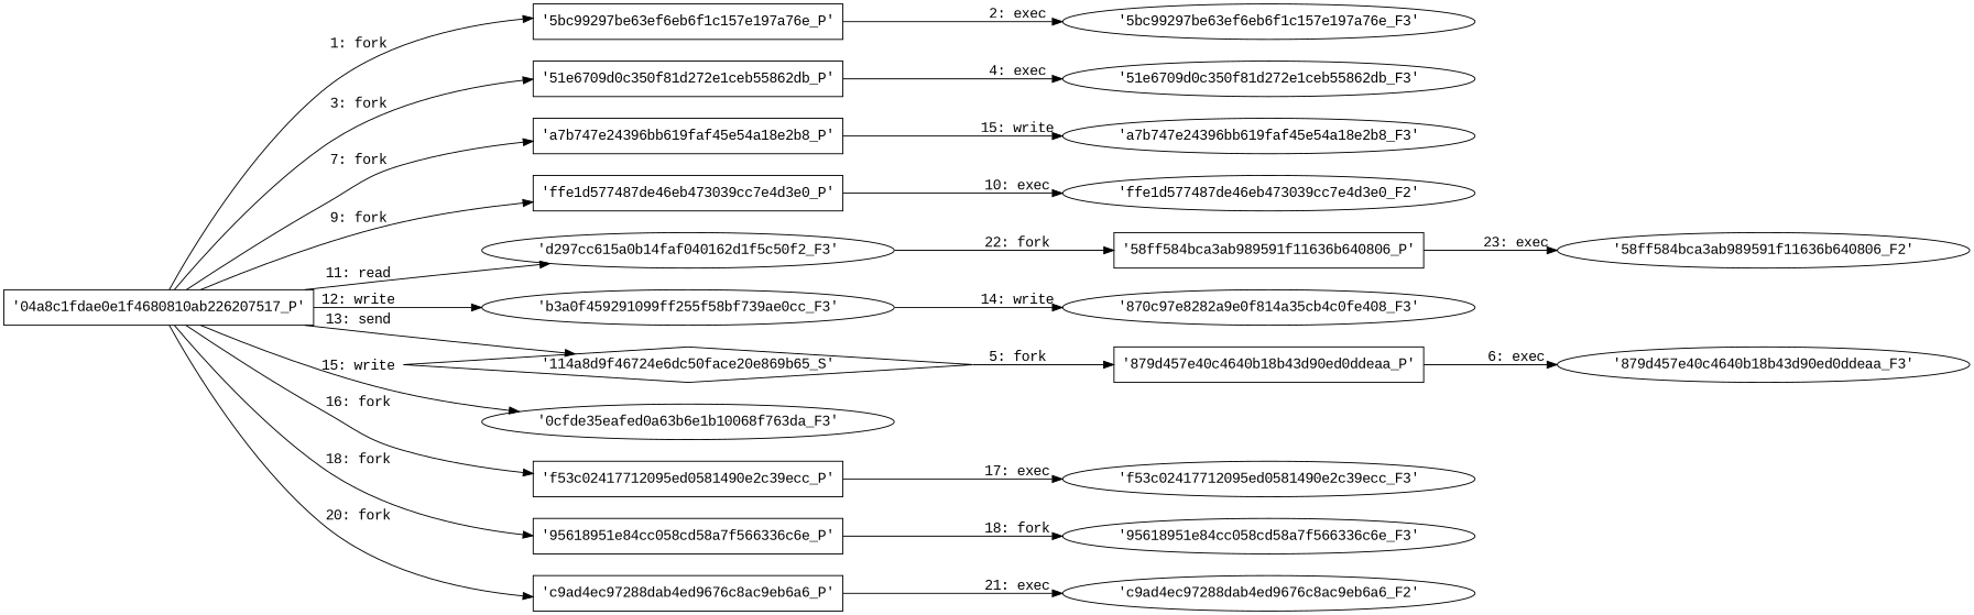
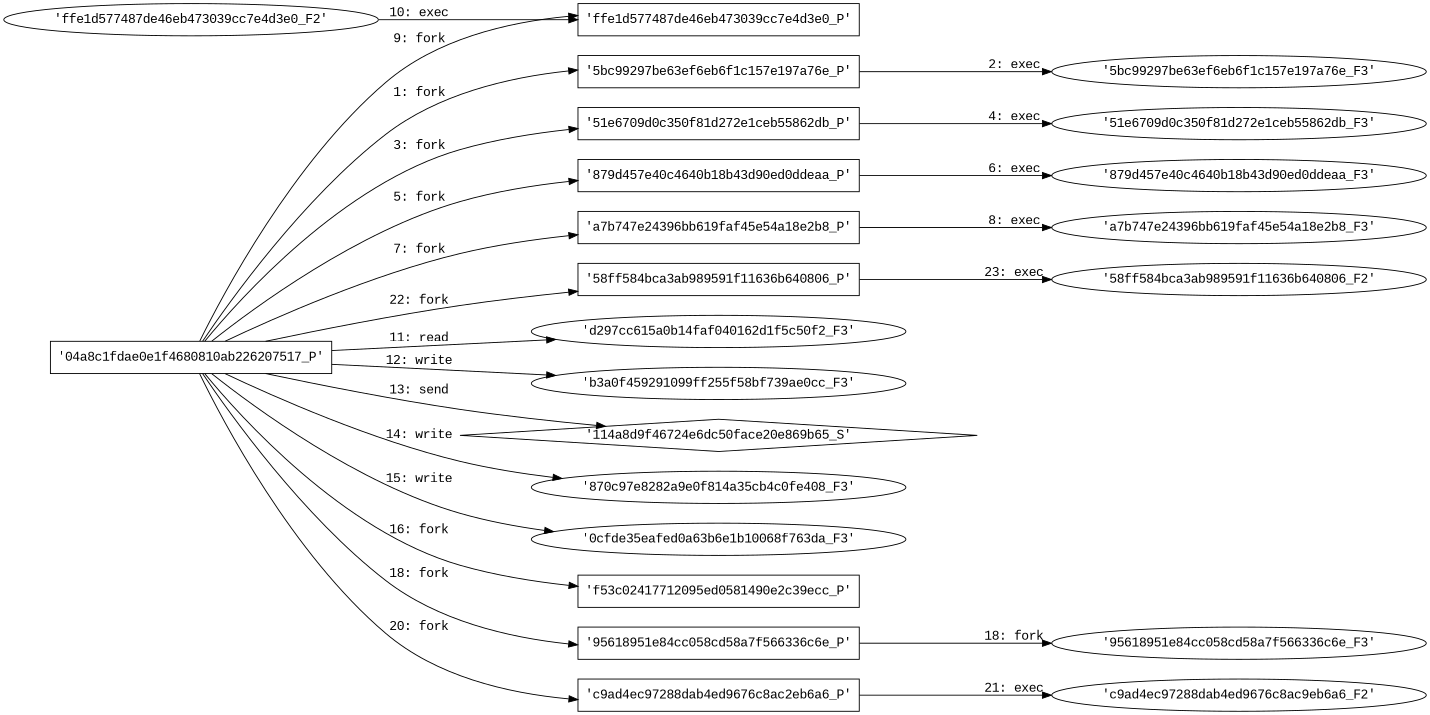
  digraph {
    engine=neato
    fixedsize=false
    fontname="Liberation Mono"
    fontsize=10
    nodesep=0.3
    rankdir=LR
    ranksep=0
    splines=true
    node [fontname="Liberation Mono" node_type=Process shape=ellipse]
    edge [fontname="Liberation Mono"]
    "'04a8c1fdae0e1f4680810ab226207517_P'" [shape=box]
    "'5bc99297be63ef6eb6f1c157e197a76e_P'" [shape=box]
    "'51e6709d0c350f81d272e1ceb55862db_P'" [shape=box]
    "'879d457e40c4640b18b43d90ed0ddeaa_P'" [shape=box]
    "'a7b747e24396bb619faf45e54a18e2b8_P'" [shape=box]
    "'ffe1d577487de46eb473039cc7e4d3e0_P'" [shape=box]
    n7 [label="'d297cc615a0b14faf040162d1f5c50f2_F3'" node_type=file]
    "'b3a0f459291099ff255f58bf739ae0cc_F3'" [node_type=file]
    "'114a8d9f46724e6dc50face20e869b65_S'" [node_type=Socket shape=diamond]
    "'870c97e8282a9e0f814a35cb4c0fe408_F3'" [node_type=file]
    "'0cfde35eafed0a63b6e1b10068f763da_F3'" [node_type=file]
    "'f53c02417712095ed0581490e2c39ecc_P'" [shape=box]
    "'95618951e84cc058cd58a7f566336c6e_P'" [shape=box]
-   "'c9ad4ec97288dab4ed9676c8ac9eb6a6_P'" [shape=box]
+   "'c9ad4ec97288dab4ed9676c8ac9eb6a6_P'" [shape=box label="'c9ad4ec97288dab4ed9676c8ac2eb6a6_P'"]
    "'58ff584bca3ab989591f11636b640806_P'" [shape=box]
    "'5bc99297be63ef6eb6f1c157e197a76e_F3'" [node_type=File]
    "'51e6709d0c350f81d272e1ceb55862db_F3'" [node_type=File]
    "'879d457e40c4640b18b43d90ed0ddeaa_F3'" [node_type=File]
    "'a7b747e24396bb619faf45e54a18e2b8_F3'" [node_type=File]
    "'ffe1d577487de46eb473039cc7e4d3e0_F2'" [node_type=File]
-   "'f53c02417712095ed0581490e2c39ecc_F3'" [node_type=File]
    "'95618951e84cc058cd58a7f566336c6e_F3'" [node_type=File]
    "'c9ad4ec97288dab4ed9676c8ac9eb6a6_F2'" [node_type=File]
    "'58ff584bca3ab989591f11636b640806_F2'" [node_type=File]
    "'04a8c1fdae0e1f4680810ab226207517_P'" -> "'5bc99297be63ef6eb6f1c157e197a76e_P'" [label="1: fork"]
    "'04a8c1fdae0e1f4680810ab226207517_P'" -> "'51e6709d0c350f81d272e1ceb55862db_P'" [label="3: fork"]
-   "'114a8d9f46724e6dc50face20e869b65_S'" -> "'879d457e40c4640b18b43d90ed0ddeaa_P'" [label="5: fork"]
+   "'04a8c1fdae0e1f4680810ab226207517_P'" -> "'879d457e40c4640b18b43d90ed0ddeaa_P'" [label="5: fork"]
    "'04a8c1fdae0e1f4680810ab226207517_P'" -> "'a7b747e24396bb619faf45e54a18e2b8_P'" [label="7: fork"]
    "'04a8c1fdae0e1f4680810ab226207517_P'" -> "'ffe1d577487de46eb473039cc7e4d3e0_P'" [label="9: fork"]
    "'04a8c1fdae0e1f4680810ab226207517_P'" -> n7 [label="11: read"]
    "'04a8c1fdae0e1f4680810ab226207517_P'" -> "'b3a0f459291099ff255f58bf739ae0cc_F3'" [label="12: write"]
    "'04a8c1fdae0e1f4680810ab226207517_P'" -> "'114a8d9f46724e6dc50face20e869b65_S'" [label="13: send"]
-   "'b3a0f459291099ff255f58bf739ae0cc_F3'" -> "'870c97e8282a9e0f814a35cb4c0fe408_F3'" [label="14: write"]
+   "'04a8c1fdae0e1f4680810ab226207517_P'" -> "'870c97e8282a9e0f814a35cb4c0fe408_F3'" [label="14: write"]
    "'04a8c1fdae0e1f4680810ab226207517_P'" -> "'0cfde35eafed0a63b6e1b10068f763da_F3'" [label="15: write"]
    "'04a8c1fdae0e1f4680810ab226207517_P'" -> "'f53c02417712095ed0581490e2c39ecc_P'" [label="16: fork"]
    "'04a8c1fdae0e1f4680810ab226207517_P'" -> "'95618951e84cc058cd58a7f566336c6e_P'" [label="18: fork"]
    "'04a8c1fdae0e1f4680810ab226207517_P'" -> "'c9ad4ec97288dab4ed9676c8ac9eb6a6_P'" [label="20: fork"]
-   n7 -> "'58ff584bca3ab989591f11636b640806_P'" [label="22: fork"]
+   "'04a8c1fdae0e1f4680810ab226207517_P'" -> "'58ff584bca3ab989591f11636b640806_P'" [label="22: fork"]
    "'5bc99297be63ef6eb6f1c157e197a76e_P'" -> "'5bc99297be63ef6eb6f1c157e197a76e_F3'" [label="2: exec"]
    "'51e6709d0c350f81d272e1ceb55862db_P'" -> "'51e6709d0c350f81d272e1ceb55862db_F3'" [label="4: exec"]
    "'879d457e40c4640b18b43d90ed0ddeaa_P'" -> "'879d457e40c4640b18b43d90ed0ddeaa_F3'" [label="6: exec"]
-   "'a7b747e24396bb619faf45e54a18e2b8_P'" -> "'a7b747e24396bb619faf45e54a18e2b8_F3'" [label="15: write"]
-   "'ffe1d577487de46eb473039cc7e4d3e0_P'" -> "'ffe1d577487de46eb473039cc7e4d3e0_F2'" [label="10: exec"]
-   "'f53c02417712095ed0581490e2c39ecc_P'" -> "'f53c02417712095ed0581490e2c39ecc_F3'" [label="17: exec"]
+   "'a7b747e24396bb619faf45e54a18e2b8_P'" -> "'a7b747e24396bb619faf45e54a18e2b8_F3'" [label="8: exec"]
+   "'ffe1d577487de46eb473039cc7e4d3e0_F2'" -> "'ffe1d577487de46eb473039cc7e4d3e0_P'" [label="10: exec"]
    "'95618951e84cc058cd58a7f566336c6e_P'" -> "'95618951e84cc058cd58a7f566336c6e_F3'" [label="18: fork"]
    "'c9ad4ec97288dab4ed9676c8ac9eb6a6_P'" -> "'c9ad4ec97288dab4ed9676c8ac9eb6a6_F2'" [label="21: exec"]
    "'58ff584bca3ab989591f11636b640806_P'" -> "'58ff584bca3ab989591f11636b640806_F2'" [label="23: exec"]
  }
